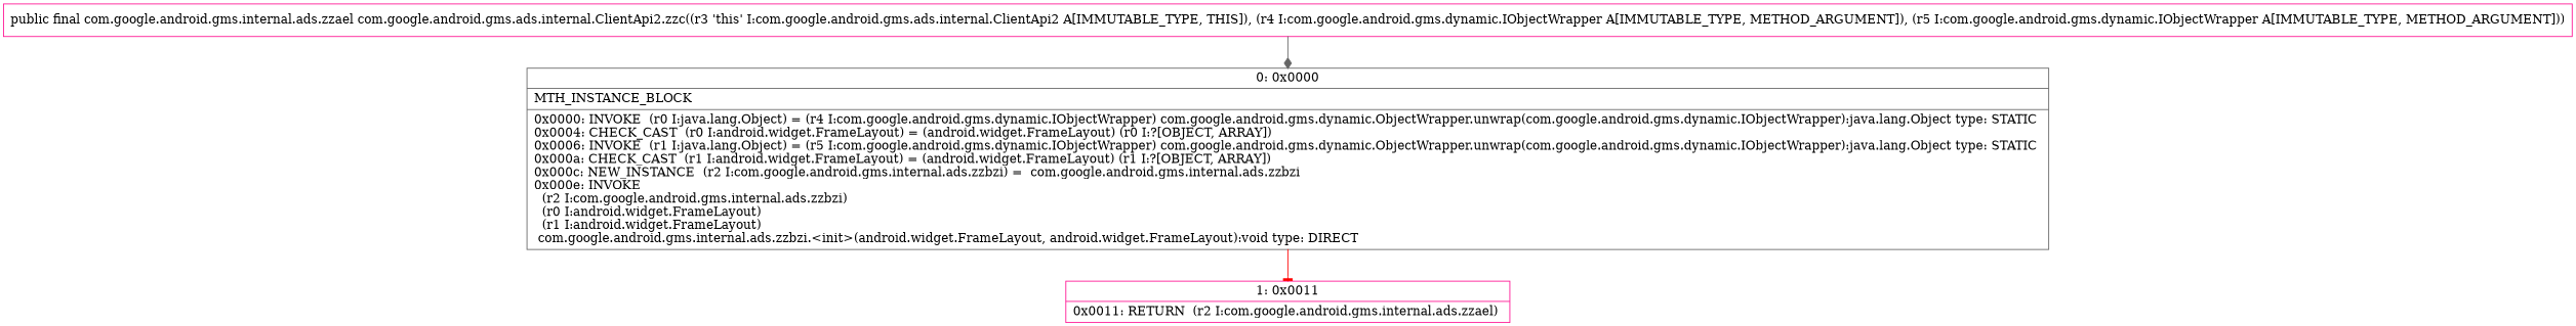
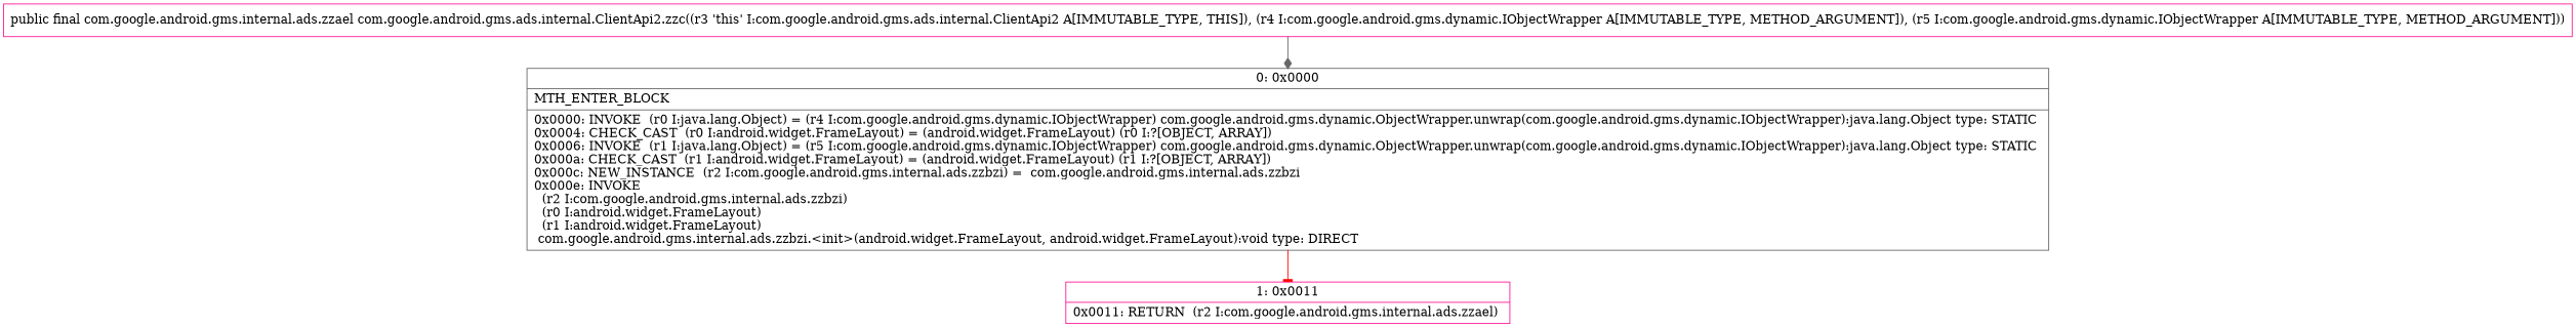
  digraph {
    node [shape=record color=deeppink]
-   n1 [label="{0\:\ 0x0000|MTH_INSTANCE_BLOCK\l|0x0000: INVOKE  (r0 I:java.lang.Object) = (r4 I:com.google.android.gms.dynamic.IObjectWrapper) com.google.android.gms.dynamic.ObjectWrapper.unwrap(com.google.android.gms.dynamic.IObjectWrapper):java.lang.Object type: STATIC \l0x0004: CHECK_CAST  (r0 I:android.widget.FrameLayout) = (android.widget.FrameLayout) (r0 I:?[OBJECT, ARRAY]) \l0x0006: INVOKE  (r1 I:java.lang.Object) = (r5 I:com.google.android.gms.dynamic.IObjectWrapper) com.google.android.gms.dynamic.ObjectWrapper.unwrap(com.google.android.gms.dynamic.IObjectWrapper):java.lang.Object type: STATIC \l0x000a: CHECK_CAST  (r1 I:android.widget.FrameLayout) = (android.widget.FrameLayout) (r1 I:?[OBJECT, ARRAY]) \l0x000c: NEW_INSTANCE  (r2 I:com.google.android.gms.internal.ads.zzbzi) =  com.google.android.gms.internal.ads.zzbzi \l0x000e: INVOKE  \l  (r2 I:com.google.android.gms.internal.ads.zzbzi)\l  (r0 I:android.widget.FrameLayout)\l  (r1 I:android.widget.FrameLayout)\l com.google.android.gms.internal.ads.zzbzi.\<init\>(android.widget.FrameLayout, android.widget.FrameLayout):void type: DIRECT \l}" color=gray40]
+   n1 [label="{0\:\ 0x0000|MTH_ENTER_BLOCK\l|0x0000: INVOKE  (r0 I:java.lang.Object) = (r4 I:com.google.android.gms.dynamic.IObjectWrapper) com.google.android.gms.dynamic.ObjectWrapper.unwrap(com.google.android.gms.dynamic.IObjectWrapper):java.lang.Object type: STATIC \l0x0004: CHECK_CAST  (r0 I:android.widget.FrameLayout) = (android.widget.FrameLayout) (r0 I:?[OBJECT, ARRAY]) \l0x0006: INVOKE  (r1 I:java.lang.Object) = (r5 I:com.google.android.gms.dynamic.IObjectWrapper) com.google.android.gms.dynamic.ObjectWrapper.unwrap(com.google.android.gms.dynamic.IObjectWrapper):java.lang.Object type: STATIC \l0x000a: CHECK_CAST  (r1 I:android.widget.FrameLayout) = (android.widget.FrameLayout) (r1 I:?[OBJECT, ARRAY]) \l0x000c: NEW_INSTANCE  (r2 I:com.google.android.gms.internal.ads.zzbzi) =  com.google.android.gms.internal.ads.zzbzi \l0x000e: INVOKE  \l  (r2 I:com.google.android.gms.internal.ads.zzbzi)\l  (r0 I:android.widget.FrameLayout)\l  (r1 I:android.widget.FrameLayout)\l com.google.android.gms.internal.ads.zzbzi.\<init\>(android.widget.FrameLayout, android.widget.FrameLayout):void type: DIRECT \l}" color=gray40]
    n2 [label="{1\:\ 0x0011|0x0011: RETURN  (r2 I:com.google.android.gms.internal.ads.zzael) \l}"]
    n3 [label="{public final com.google.android.gms.internal.ads.zzael com.google.android.gms.ads.internal.ClientApi2.zzc((r3 'this' I:com.google.android.gms.ads.internal.ClientApi2 A[IMMUTABLE_TYPE, THIS]), (r4 I:com.google.android.gms.dynamic.IObjectWrapper A[IMMUTABLE_TYPE, METHOD_ARGUMENT]), (r5 I:com.google.android.gms.dynamic.IObjectWrapper A[IMMUTABLE_TYPE, METHOD_ARGUMENT])) }"]
    n1 -> n2 [color=red arrowhead=tee]
    n3 -> n1 [color=gray40 arrowhead=diamond]
  }
